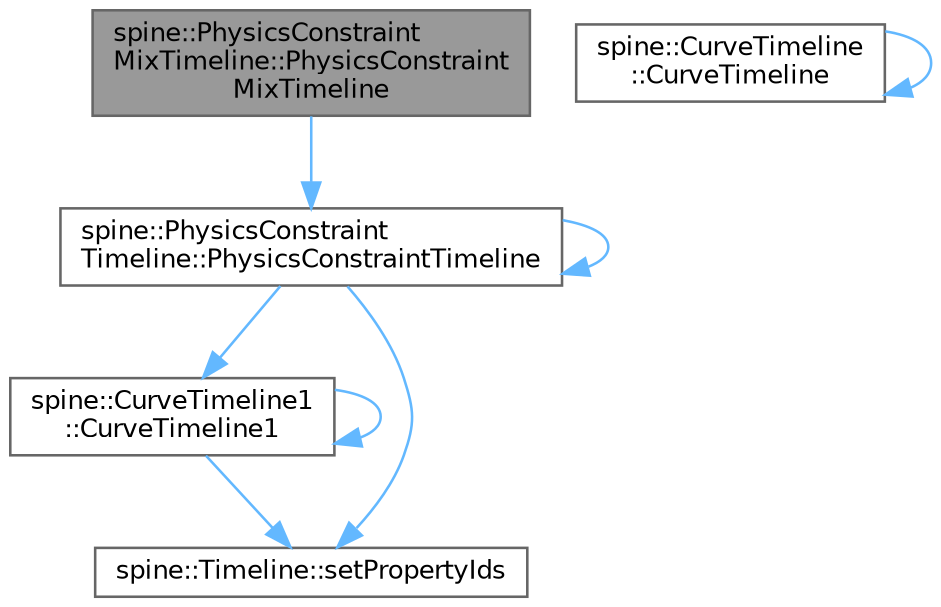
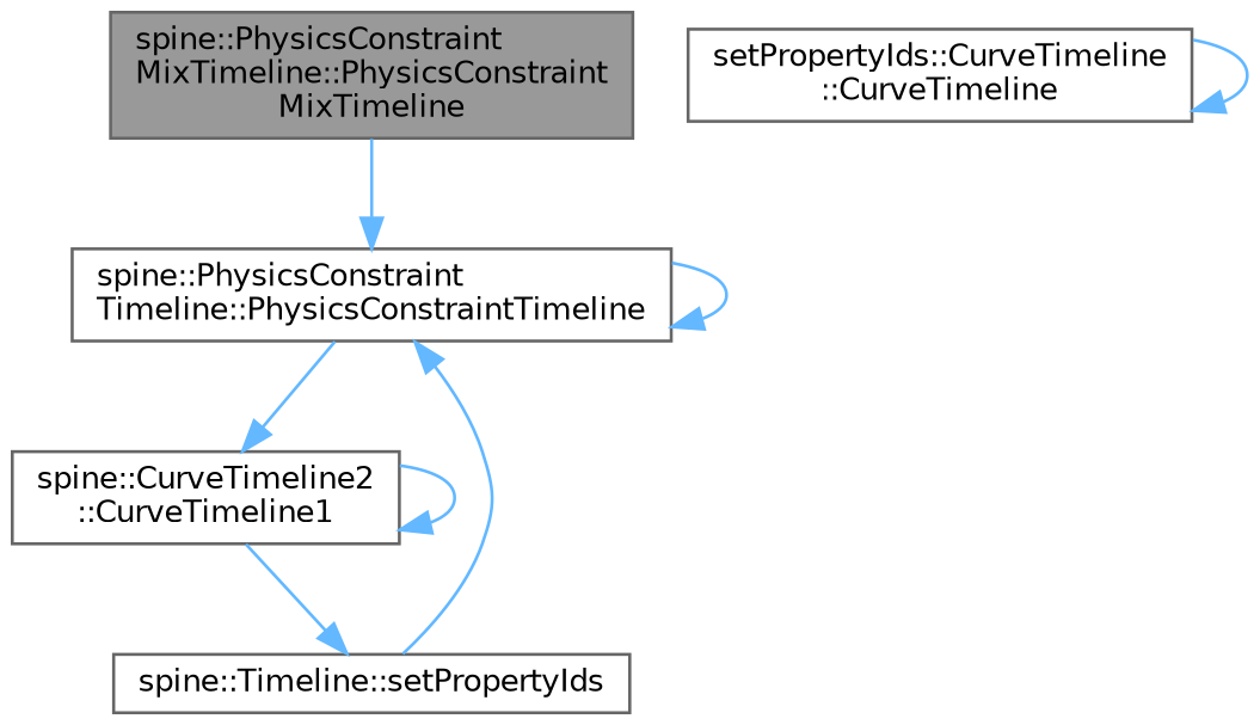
  digraph {
    rankdir=TB
    node [color=grey40 fillcolor=white fontname=Helvetica fontsize=10 shape=box style=filled]
    edge [color=steelblue1 fontname=Helvetica fontsize=10 labelfontname=Helvetica labelfontsize=10 style=solid]
    n1 [color=gray40 fillcolor=grey60 fontcolor=black height=0.2 label="spine::PhysicsConstraint\lMixTimeline::PhysicsConstraint\lMixTimeline" width=0.4]
    n2 [height=0.2 label="spine::PhysicsConstraint\lTimeline::PhysicsConstraintTimeline" width=0.4]
-   n3 [height=0.2 label="spine::CurveTimeline1\l::CurveTimeline1" width=0.4]
+   n3 [height=0.2 label="spine::CurveTimeline2\l::CurveTimeline1" width=0.4]
    n4 [height=0.2 label="spine::Timeline::setPropertyIds" width=0.4]
-   n5 [height=0.2 label="spine::CurveTimeline\l::CurveTimeline" width=0.4]
+   n5 [height=0.2 label="setPropertyIds::CurveTimeline\l::CurveTimeline" width=0.4]
    n1 -> n2
    n2 -> n2
    n2 -> n3
-   n2 -> n4
+   n4 -> n2
    n3 -> n3
    n3 -> n4
    n5 -> n5
  }
